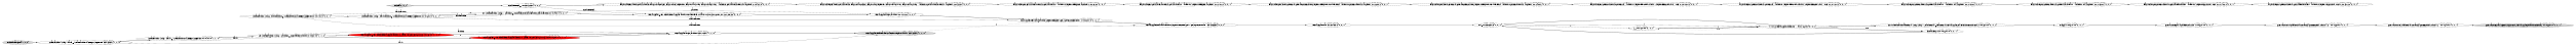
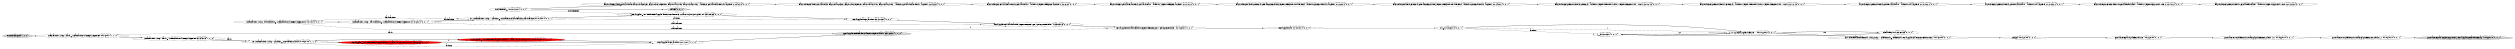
  digraph {
    rankdir=LR
    node [fillcolor=white shape=ellipse style=filled]
    edge [style=bold]
    n1 [label="EasyMock.expect(kinesis.getShardIterator(EasyMock.anyObject(),EasyMock.eq(SHARD_ID0),EasyMock.anyString(),EasyMock.anyString())).andReturn(getShardIteratorResult0).anyTimes()@@@4@@@['0', '0', '1']"]
    n2 [label="EasyMock.expect(kinesis.getShardIterator(EasyMock.anyObject(),EasyMock.eq(SHARD_ID1),EasyMock.anyString(),EasyMock.anyString())).andReturn(getShardIteratorResult1).anyTimes()@@@5@@@['0', '0', '1']"]
    n3 [label="EasyMock.expect(getShardIteratorResult0.getShardIterator()).andReturn(SHARD0_ITERATOR).anyTimes()@@@6@@@['0', '0', '1']"]
    n4 [label="recordSupplier.assign(partitions)@@@7@@@['1', '1', '0']"]
    n5 [fillcolor=lightgray label="recordSupplier.seekToEarliest(Collections.singleton(shard0))@@@8@@@['1', '1', '0']"]
    n6 [label="recordSupplier.seek(shard1Partition,SHARD1_RECORDS.get(2).getSequenceNumber())@@@22@@@['0', '0', '1']"]
    n7 [label="StreamPartition<String> shard1Partition = StreamPartition.of(STREAM,SHARD_ID1)@@@18@@@['0', '0', '1']"]
    n8 [label="Set<StreamPartition<String>> partitions = ImmutableSet.of(shard0Partition,shard1Partition)@@@19@@@['0', '0', '1']"]
    n9 [label="recordSupplier.assign(partitions)@@@21@@@['0', '0', '1']"]
    n10 [label="recordSupplier = new KinesisRecordSupplier(kinesis,recordsPerFetch,0,2,false,100,5000,5000,60000,100)@@@20@@@['0', '0', '1']"]
    n11 [label="recordSupplier.seek(shard0Partition,SHARD0_RECORDS.get(1).getSequenceNumber())@@@23@@@['0', '0', '1']"]
    n12 [label="StreamPartition<String> shard0Partition = StreamPartition.of(STREAM,SHARD_ID0)@@@17@@@['0', '0', '1']"]
-   n13 [label="recordSupplier.start()@@@24@@@['0', '0', '1']"]
+   n13 [label="recordSupplier.start()@@@24@@@['0', '0', '1']" shape=diamond]
    n14 [label="StreamPartition<String> shard1 = StreamPartition.of(STREAM,SHARD_ID1)@@@4@@@['1', '1', '0']"]
    n15 [label="Set<StreamPartition<String>> partitions = ImmutableSet.of(shard1)@@@5@@@['1', '1', '0']"]
    n16 [fillcolor=red label="recordSupplier = new KinesisRecordSupplier(kinesis,1,0,2,false,100,5000,5000,60000,5,true)@@@6@@@['0', '1', '0']"]
    n17 [fillcolor=red label="recordSupplier = new KinesisRecordSupplier(kinesis,1,0,2,false,100,5000,5000,60000,5)@@@6@@@['1', '0', '0']"]
    n18 [label="EasyMock.expect(getRecordsResult0.getMillisBehindLatest()).andReturn(SHARD0_LAG_MILLIS).once()@@@14@@@['0', '0', '1']"]
    n19 [label="EasyMock.expect(getRecordsResult1.getMillisBehindLatest()).andReturn(SHARD1_LAG_MILLIS).once()@@@15@@@['0', '0', '1']"]
    n20 [label="EasyMock.expect(getShardIteratorResult1.getShardIterator()).andReturn(SHARD1_ITERATOR).anyTimes()@@@7@@@['0', '0', '1']"]
    n21 [label="StreamPartition<String> shard0 = StreamPartition.of(STREAM,SHARD_ID0)@@@3@@@['1', '1', '0']"]
    n22 [label="EasyMock.expect(kinesis.getRecords(generateGetRecordsReq(SHARD1_ITERATOR,recordsPerFetch))).andReturn(getRecordsResult1).anyTimes()@@@9@@@['0', '0', '1']"]
    n23 [label="EasyMock.expect(getRecordsResult0.getRecords()).andReturn(SHARD0_RECORDS.subList(1,SHARD0_RECORDS.size())).once()@@@10@@@['0', '0', '1']"]
    n24 [label="EasyMock.expect(getRecordsResult1.getRecords()).andReturn(SHARD1_RECORDS.subList(2,SHARD1_RECORDS.size())).once()@@@11@@@['0', '0', '1']"]
    n25 [label="i++@@@27@@@['0', '0', '1']"]
    n26 [label="i < 10 && recordSupplier.bufferSize() < 9@@@26@@@['0', '0', '1']" shape=diamond]
    n27 [label="Thread.sleep(100)@@@28@@@['0', '0', '1']"]
    n28 [label="List<OrderedPartitionableRecord<String,String>> polledRecords = cleanRecords(recordSupplier.poll(POLL_TIMEOUT_MILLIS))@@@30@@@['0', '0', '1']"]
    n29 [label="EasyMock.expect(getRecordsResult0.getNextShardIterator()).andReturn(null).anyTimes()@@@12@@@['0', '0', '1']"]
    n30 [label="EasyMock.expect(getRecordsResult1.getNextShardIterator()).andReturn(null).anyTimes()@@@13@@@['0', '0', '1']"]
    n31 [label="EasyMock.expect(kinesis.getRecords(generateGetRecordsReq(SHARD0_ITERATOR,recordsPerFetch))).andReturn(getRecordsResult0).anyTimes()@@@8@@@['0', '0', '1']"]
    n32 [label="int i = 0@@@25@@@['0', '0', '1']"]
    n33 [label="Assert.assertTrue(polledRecords.containsAll(ALL_RECORDS.subList(1,2)))@@@34@@@['0', '0', '1']"]
    n34 [fillcolor=lightgray label="Assert.assertEquals(SHARDS_LAG_MILLIS,recordSupplier.getPartitionTimeLag())@@@35@@@['0', '0', '1']"]
    n35 [label="Assert.assertTrue(polledRecords.containsAll(ALL_RECORDS.subList(4,12)))@@@33@@@['0', '0', '1']"]
    n36 [fillcolor=lightgray label="testSeek['0', '0', '1']" shape=diamond]
    n37 [label="recordsPerFetch = 100@@@3@@@['0', '0', '1']"]
    n38 [fillcolor=lightgray label="testSeekUnassigned['1', '0', '0']"]
    n39 [label="Assert.assertEquals(9,polledRecords.size())@@@32@@@['0', '0', '1']"]
-   n40 [label="verifyAll()@@@31@@@['0', '0', '1']"]
+   n40 [label="verifyAll()@@@31@@@['0', '0', '1']" shape=diamond]
    n1 -> n2
    n2 -> n3
    n3 -> n20
    n4 -> n5
    n5 -> n6 [label=0 style=dashed]
    n6 -> n11
    n7 -> n6 [label=shard1Partition style=solid]
    n7 -> n8
    n7 -> n8 [label=shard1Partition style=solid]
    n8 -> n9 [label=partitions style=solid]
    n8 -> n10
    n9 -> n6
    n10 -> n9
    n11 -> n13
    n12 -> n7
    n12 -> n8 [label=shard0Partition style=solid]
    n12 -> n11 [label=shard0Partition style=solid]
    n13 -> n32 [style=solid]
    n14 -> n15
    n14 -> n15 [label=shard1 style=solid]
    n15 -> n4 [label=partitions style=solid]
    n15 -> n16
    n15 -> n17
    n16 -> n4
    n17 -> n4
    n17 -> n16 [label=0 style=dashed]
    n18 -> n19
    n20 -> n31
    n21 -> n5 [label=shard0 style=solid]
    n21 -> n14
    n22 -> n23
    n23 -> n24
    n24 -> n29
    n25 -> n26 [label=i style=solid]
    n25 -> n26
    n26 -> n25 [label=true style=dotted]
    n26 -> n27 [label=true style=dotted]
    n26 -> n27
    n26 -> n28
-   n27 -> n32
+   n27 -> n25
    n28 -> n40
    n29 -> n30
    n30 -> n18
    n31 -> n22
-   n32 -> n25 [label=i style=solid]
+   n32 -> n25 [label=partitions style=solid]
    n32 -> n26
    n32 -> n26 [label=i style=solid]
    n33 -> n34
    n35 -> n33
-   n36 -> n37
+   n37 -> n36
    n37 -> n1
    n37 -> n10 [label=recordsPerFetch style=solid]
    n38 -> n21
    n39 -> n35
    n40 -> n39
  }
